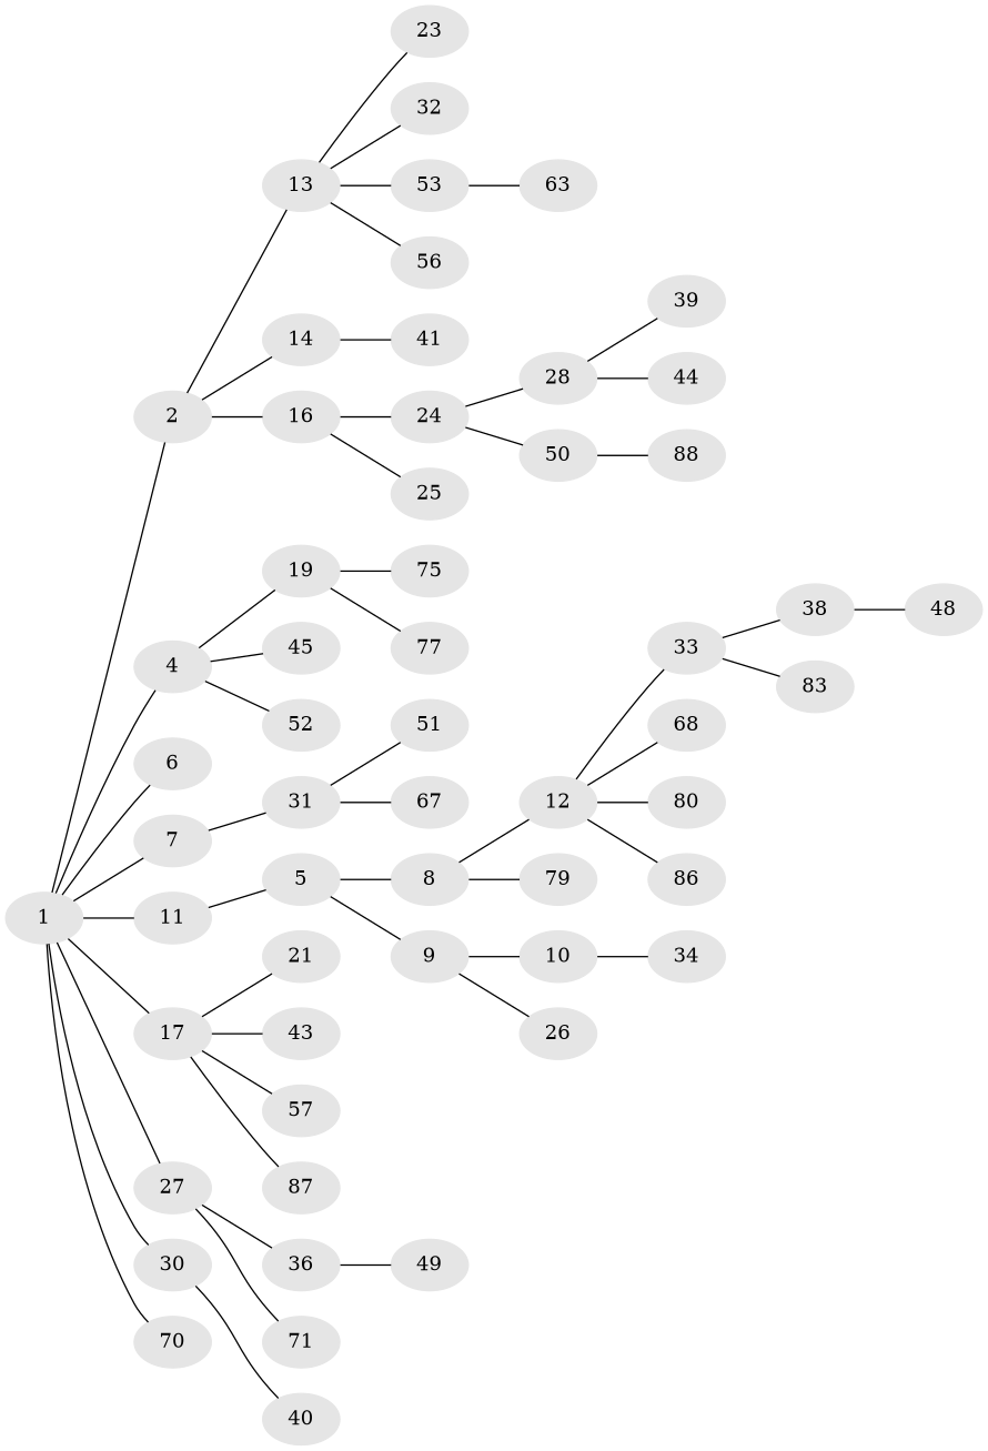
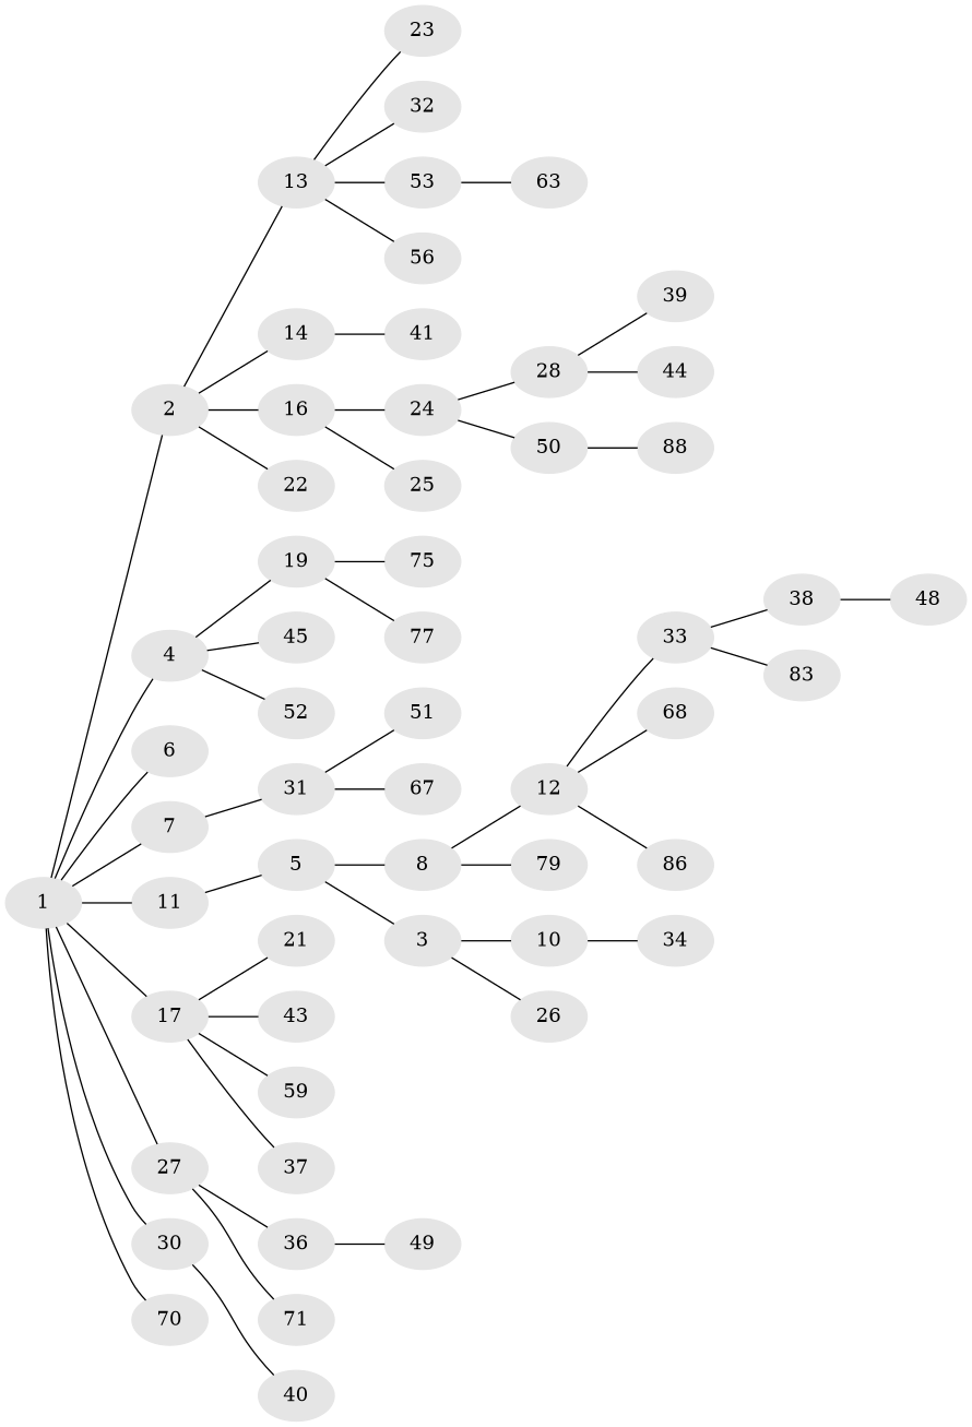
  graph {
    rankdir=LR
    node [color=gray90 style=filled]
    1 [super="+3"]
    2 [super="+60"]
    4 [super="+90"]
    6 [super="+42"]
    7 [super="+15"]
    11
    17 [super="+35"]
    27 [super="+55"]
    30
    70
    13 [super="+18"]
    14 [super="+76"]
    16 [super="+61"]
+   22
    19 [super="+20"]
    45 [super="+54"]
    52
    5 [super="+82"]
    8 [super="+74"]
-   9 [super="+72"]
+   9 [super="+72" label=3]
    31 [super="+64"]
    21
    43 [super="+84"]
-   59 [label=57]
-   87
+   59
+   87 [label=37]
    36
    71
    40 [super="+47"]
    23 [super="+57"]
    32
    53
    56 [super="+73"]
    n33 [label=41]
    24
    25 [super="+29"]
    75
    77 [super="+85"]
    12 [super="+66"]
    79
    10 [super="+46"]
    26
    51
    67
    33 [super="+37"]
    68 [super="+69"]
-   80
    86
    34 [super="+41"]
    38
    83
    63 [super="+89"]
    28 [super="+62"]
    50 [super="+78"]
    39 [super="+58"]
    44
    88
    49
    48 [super="+65"]
    1 -- 2
    1 -- 4
    1 -- 6
    1 -- 7
    1 -- 11
    1 -- 17
    1 -- 27
    1 -- 30
    1 -- 70
    2 -- 13
    2 -- 14
    2 -- 16
+   2 -- 22
    4 -- 19
    4 -- 45
    4 -- 52
    7 -- 31
    11 -- 5
    17 -- 21
    17 -- 43
    17 -- 59
    17 -- 87
    27 -- 36
    27 -- 71
    30 -- 40
    13 -- 23
    13 -- 32
    13 -- 53
    13 -- 56
    14 -- n33
    16 -- 24
    16 -- 25
    19 -- 75
    19 -- 77
    5 -- 8
    5 -- 9
    8 -- 12
    8 -- 79
    9 -- 10
    9 -- 26
    31 -- 51
    31 -- 67
    36 -- 49
    53 -- 63
    24 -- 28
    24 -- 50
    12 -- 33
    12 -- 68
-   12 -- 80
    12 -- 86
    10 -- 34
    33 -- 38
    33 -- 83
    38 -- 48
    28 -- 39
    28 -- 44
    50 -- 88
  }
